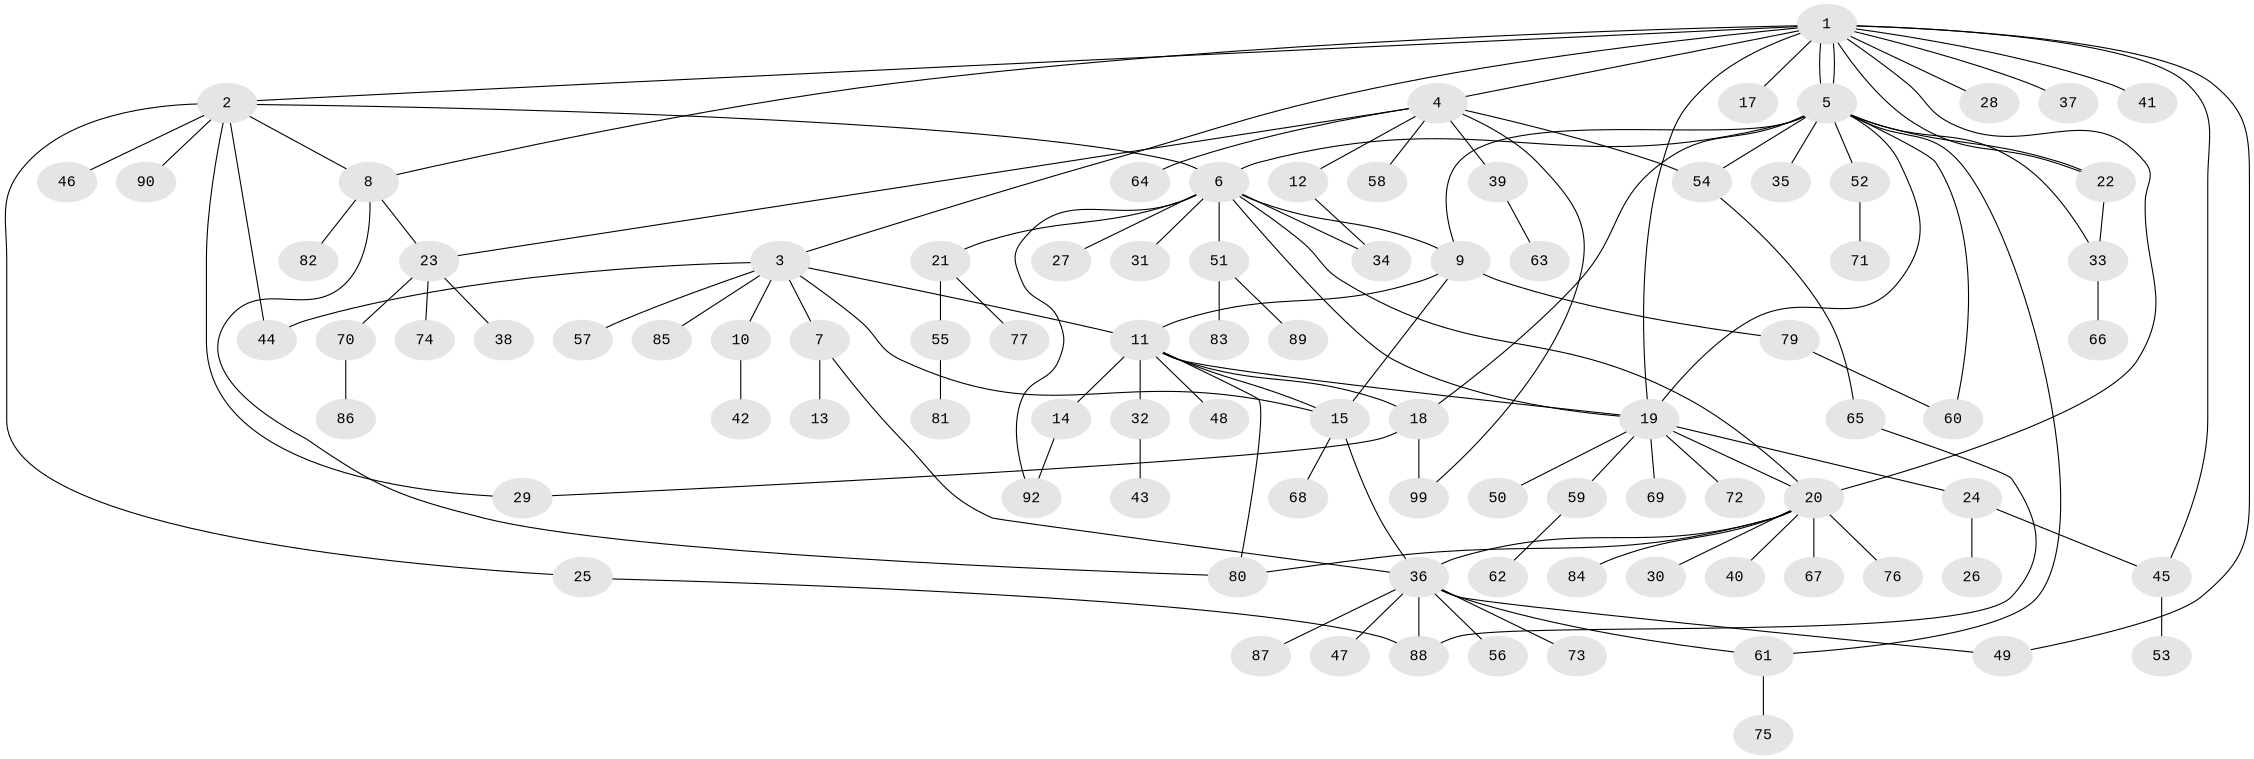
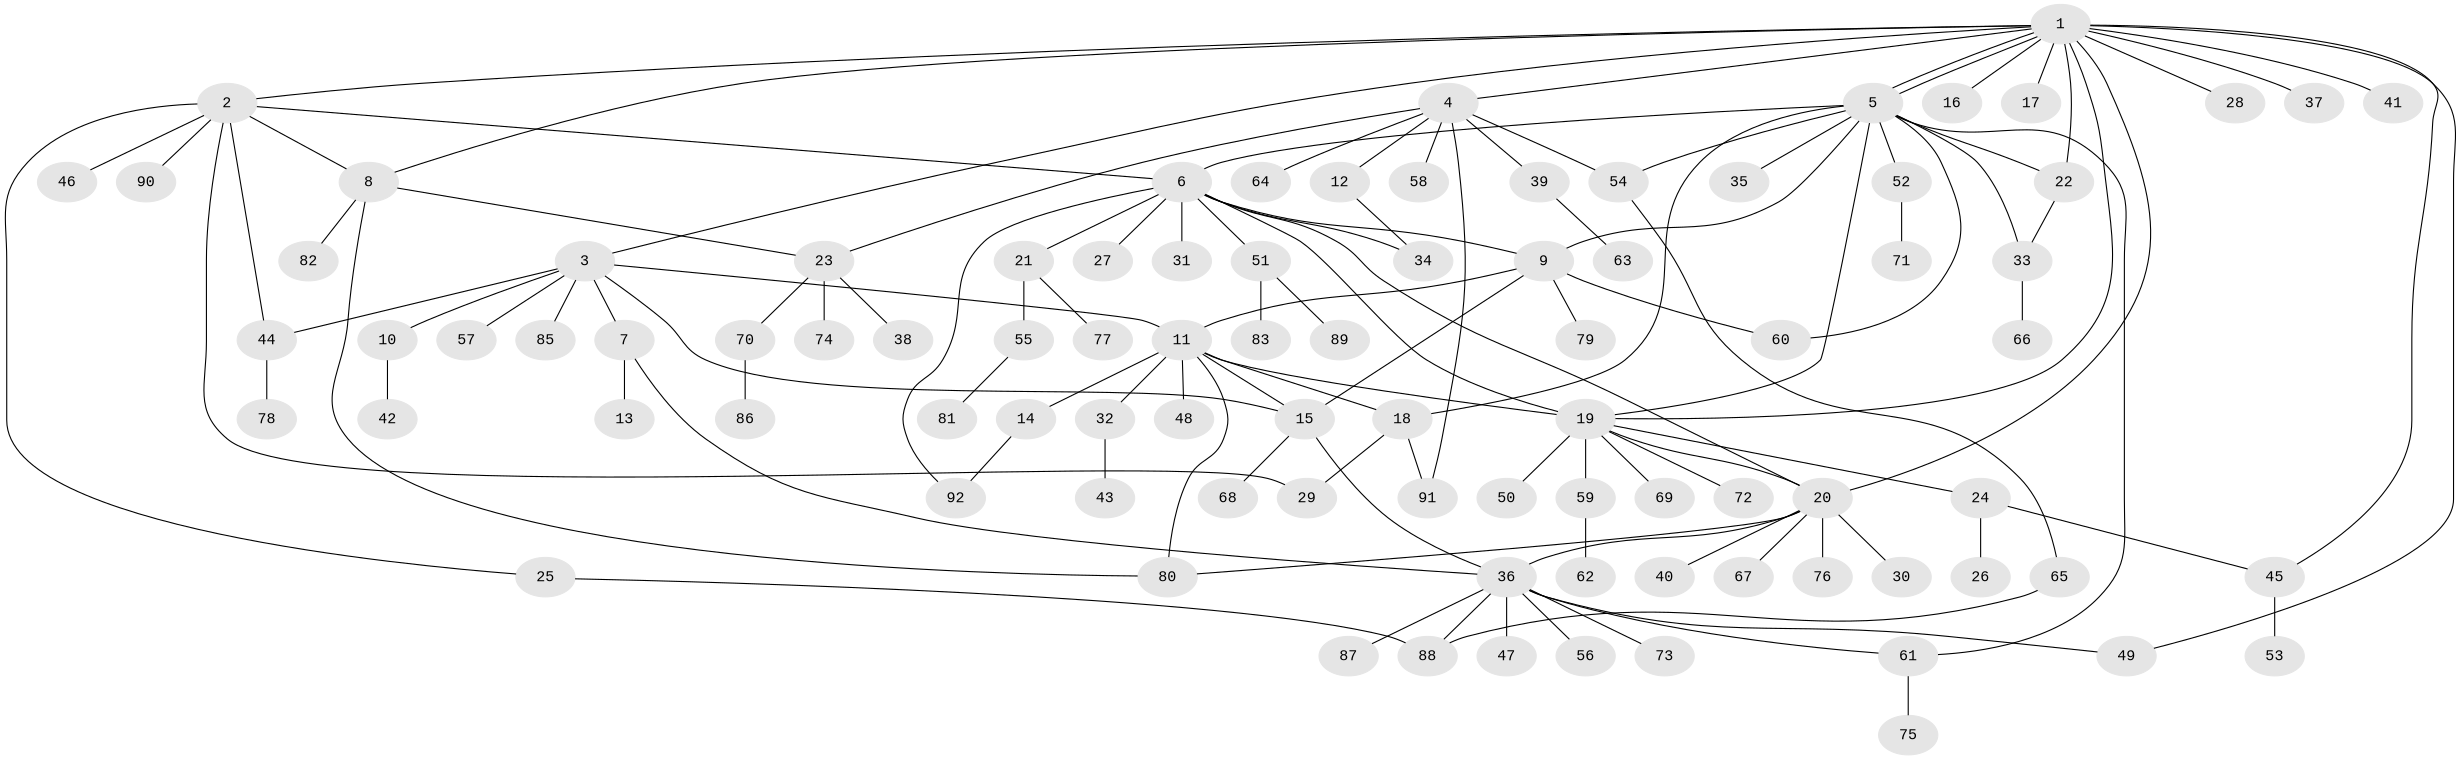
  graph {
    fontname="Liberation Mono"
    node [color=gray90 fontname="Liberation Mono" style=filled]
    edge [fontname="Liberation Mono"]
    1
    2
    3
    4
    5
    8
+   16
    17
    19
    20
    22
    28
    37
    41
    45
    49
    6
    25
    29
    44
    46
    90
    7
    10
    11
    15
    57
    85
    12
    23
    39
    54
    58
    64
-   91 [label=99]
+   91
    9
    18
    33
    35
    52
    60
    61
    80
    82
    24
    50
    59
    69
    72
    36
    30
    40
    67
    76
-   84
    53
    21
    27
    31
    34
    51
    92
    88
+   78
    13
    42
    14
    32
    48
    68
    38
    70
    74
    63
    65
    79
    66
    71
    75
    55
    77
    83
    89
    47
    56
    73
    87
    43
    26
    62
    81
    86
    1 -- 2
    1 -- 3
    1 -- 4
    1 -- 5
    1 -- 5
    1 -- 8
+   1 -- 16
    1 -- 17
    1 -- 19
    1 -- 20
    1 -- 22
    1 -- 28
    1 -- 37
    1 -- 41
    1 -- 45
    1 -- 49
    2 -- 8
    2 -- 6
    2 -- 25
    2 -- 29
    2 -- 44
    2 -- 46
    2 -- 90
    3 -- 44
    3 -- 7
    3 -- 10
    3 -- 11
    3 -- 15
    3 -- 57
    3 -- 85
    4 -- 12
    4 -- 23
    4 -- 39
    4 -- 54
    4 -- 58
    4 -- 64
    4 -- 91
    5 -- 19
    5 -- 22
    5 -- 6
    5 -- 54
    5 -- 9
    5 -- 18
    5 -- 33
    5 -- 35
    5 -- 52
    5 -- 60
    5 -- 61
    8 -- 23
    8 -- 80
    8 -- 82
    19 -- 20
    19 -- 24
    19 -- 50
    19 -- 59
    19 -- 69
    19 -- 72
    20 -- 80
    20 -- 36
    20 -- 30
    20 -- 40
    20 -- 67
    20 -- 76
-   20 -- 84
    22 -- 33
    45 -- 53
    6 -- 19
    6 -- 20
    6 -- 9
    6 -- 21
    6 -- 27
    6 -- 31
    6 -- 34
    6 -- 51
    6 -- 92
    25 -- 88
+   44 -- 78
    7 -- 36
    7 -- 13
    10 -- 42
    11 -- 19
    11 -- 15
    11 -- 18
    11 -- 80
    11 -- 14
    11 -- 32
    11 -- 48
    15 -- 36
    15 -- 68
    12 -- 34
    23 -- 38
    23 -- 70
    23 -- 74
    39 -- 63
    54 -- 65
    9 -- 11
    9 -- 15
-   79 -- 60
+   9 -- 60
    9 -- 79
    18 -- 29
    18 -- 91
    33 -- 66
    52 -- 71
    61 -- 75
    24 -- 45
    24 -- 26
    59 -- 62
    36 -- 49
    36 -- 61
    36 -- 88
    36 -- 47
    36 -- 56
    36 -- 73
    36 -- 87
    21 -- 55
    21 -- 77
    51 -- 83
    51 -- 89
    14 -- 92
    32 -- 43
    70 -- 86
    65 -- 88
    55 -- 81
  }
